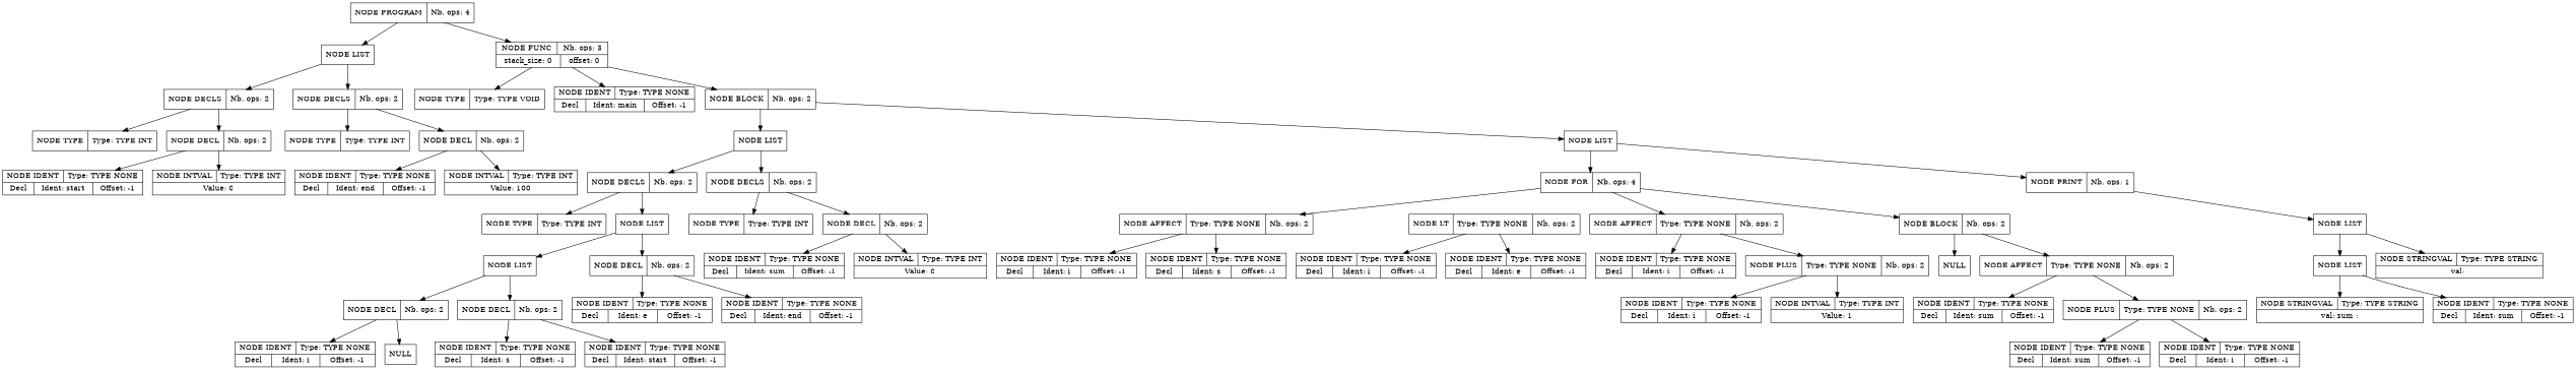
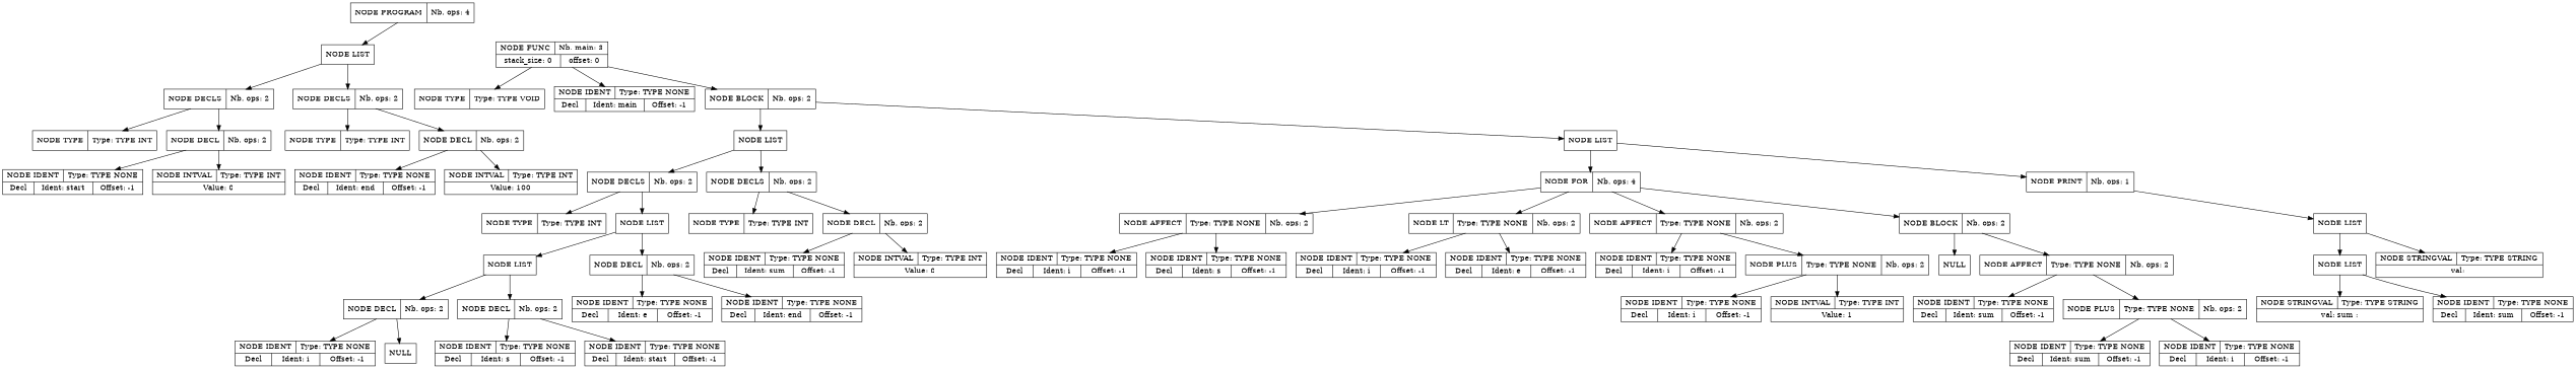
  digraph {
    node [shape=record]
    edge [tailclip=true]
    n1 [label="{{NODE PROGRAM|Nb. ops: 4}}"]
    n2 [label="{{NODE LIST}}"]
-   n3 [label="{{NODE FUNC|Nb. ops: 3}|{stack_size: 0|offset: 0}}"]
+   n3 [label="{{NODE FUNC|Nb. main: 3}|{stack_size: 0|offset: 0}}"]
    n4 [label="{{NODE DECLS|Nb. ops: 2}}"]
    n5 [label="{{NODE DECLS|Nb. ops: 2}}"]
    n6 [label="{{NODE TYPE|Type: TYPE VOID}}"]
    n7 [label="{{NODE IDENT|Type: TYPE NONE}|{<decl>Decl      |Ident: main|Offset: -1}}"]
    n8 [label="{{NODE BLOCK|Nb. ops: 2}}"]
    n9 [label="{{NODE TYPE|Type: TYPE INT}}"]
    n10 [label="{{NODE DECL|Nb. ops: 2}}"]
    n11 [label="{{NODE TYPE|Type: TYPE INT}}"]
    n12 [label="{{NODE DECL|Nb. ops: 2}}"]
    n13 [label="{{NODE IDENT|Type: TYPE NONE}|{<decl>Decl      |Ident: start|Offset: -1}}"]
    n14 [label="{{NODE INTVAL|Type: TYPE INT}|{Value: 0}}"]
    n15 [label="{{NODE IDENT|Type: TYPE NONE}|{<decl>Decl      |Ident: end|Offset: -1}}"]
    n16 [label="{{NODE INTVAL|Type: TYPE INT}|{Value: 100}}"]
    n17 [label="{{NODE LIST}}"]
    n18 [label="{{NODE LIST}}"]
    n19 [label="{{NODE DECLS|Nb. ops: 2}}"]
    n20 [label="{{NODE DECLS|Nb. ops: 2}}"]
    n21 [label="{{NODE FOR|Nb. ops: 4}}"]
    n22 [label="{{NODE PRINT|Nb. ops: 1}}"]
    n23 [label="{{NODE TYPE|Type: TYPE INT}}"]
    n24 [label="{{NODE LIST}}"]
    n25 [label="{{NODE TYPE|Type: TYPE INT}}"]
    n26 [label="{{NODE DECL|Nb. ops: 2}}"]
    n27 [label="{{NODE LIST}}"]
    n28 [label="{{NODE DECL|Nb. ops: 2}}"]
    n29 [label="{{NODE DECL|Nb. ops: 2}}"]
    n30 [label="{{NODE DECL|Nb. ops: 2}}"]
    n31 [label="{{NODE IDENT|Type: TYPE NONE}|{<decl>Decl      |Ident: e|Offset: -1}}"]
    n32 [label="{{NODE IDENT|Type: TYPE NONE}|{<decl>Decl      |Ident: end|Offset: -1}}"]
    n33 [label="{{NODE IDENT|Type: TYPE NONE}|{<decl>Decl      |Ident: i|Offset: -1}}"]
    n34 [label="{{NULL}}"]
    n35 [label="{{NODE IDENT|Type: TYPE NONE}|{<decl>Decl      |Ident: s|Offset: -1}}"]
    n36 [label="{{NODE IDENT|Type: TYPE NONE}|{<decl>Decl      |Ident: start|Offset: -1}}"]
    n37 [label="{{NODE IDENT|Type: TYPE NONE}|{<decl>Decl      |Ident: sum|Offset: -1}}"]
    n38 [label="{{NODE INTVAL|Type: TYPE INT}|{Value: 0}}"]
    n39 [label="{{NODE AFFECT|Type: TYPE NONE|Nb. ops: 2}}"]
    n40 [label="{{NODE LT|Type: TYPE NONE|Nb. ops: 2}}"]
    n41 [label="{{NODE AFFECT|Type: TYPE NONE|Nb. ops: 2}}"]
    n42 [label="{{NODE BLOCK|Nb. ops: 2}}"]
    n43 [label="{{NODE LIST}}"]
    n44 [label="{{NODE IDENT|Type: TYPE NONE}|{<decl>Decl      |Ident: i|Offset: -1}}"]
    n45 [label="{{NODE IDENT|Type: TYPE NONE}|{<decl>Decl      |Ident: s|Offset: -1}}"]
    n46 [label="{{NODE IDENT|Type: TYPE NONE}|{<decl>Decl      |Ident: i|Offset: -1}}"]
    n47 [label="{{NODE IDENT|Type: TYPE NONE}|{<decl>Decl      |Ident: e|Offset: -1}}"]
    n48 [label="{{NODE IDENT|Type: TYPE NONE}|{<decl>Decl      |Ident: i|Offset: -1}}"]
    n49 [label="{{NODE PLUS|Type: TYPE NONE|Nb. ops: 2}}"]
    n50 [label="{{NULL}}"]
    n51 [label="{{NODE AFFECT|Type: TYPE NONE|Nb. ops: 2}}"]
    n52 [label="{{NODE IDENT|Type: TYPE NONE}|{<decl>Decl      |Ident: i|Offset: -1}}"]
    n53 [label="{{NODE INTVAL|Type: TYPE INT}|{Value: 1}}"]
    n54 [label="{{NODE IDENT|Type: TYPE NONE}|{<decl>Decl      |Ident: sum|Offset: -1}}"]
    n55 [label="{{NODE PLUS|Type: TYPE NONE|Nb. ops: 2}}"]
    n56 [label="{{NODE IDENT|Type: TYPE NONE}|{<decl>Decl      |Ident: sum|Offset: -1}}"]
    n57 [label="{{NODE IDENT|Type: TYPE NONE}|{<decl>Decl      |Ident: i|Offset: -1}}"]
    n58 [label="{{NODE LIST}}"]
    n59 [label="{{NODE STRINGVAL|Type: TYPE STRING}|{val:  \n }}"]
    n60 [label="{{NODE STRINGVAL|Type: TYPE STRING}|{val:  sum : }}"]
    n61 [label="{{NODE IDENT|Type: TYPE NONE}|{<decl>Decl      |Ident: sum|Offset: -1}}"]
    n1 -> n2
-   n1 -> n3
    n2 -> n4
    n2 -> n5
    n3 -> n6
    n3 -> n7
    n3 -> n8
    n4 -> n9
    n4 -> n10
    n5 -> n11
    n5 -> n12
    n8 -> n17
    n8 -> n18
    n10 -> n13
    n10 -> n14
    n12 -> n15
    n12 -> n16
    n17 -> n19
    n17 -> n20
    n18 -> n21
    n18 -> n22
    n19 -> n23
    n19 -> n24
    n20 -> n25
    n20 -> n26
    n21 -> n39
+   n21 -> n40
    n21 -> n41
    n21 -> n42
    n22 -> n43
    n24 -> n27
    n24 -> n28
    n26 -> n37
    n26 -> n38
    n27 -> n29
    n27 -> n30
    n28 -> n31
    n28 -> n32
    n29 -> n33
    n29 -> n34
    n30 -> n35
    n30 -> n36
    n39 -> n44
    n39 -> n45
    n40 -> n46
    n40 -> n47
    n41 -> n48
    n41 -> n49
    n42 -> n50
    n42 -> n51
    n43 -> n58
    n43 -> n59
    n49 -> n52
    n49 -> n53
    n51 -> n54
    n51 -> n55
    n55 -> n56
    n55 -> n57
    n58 -> n60
    n58 -> n61
  }
